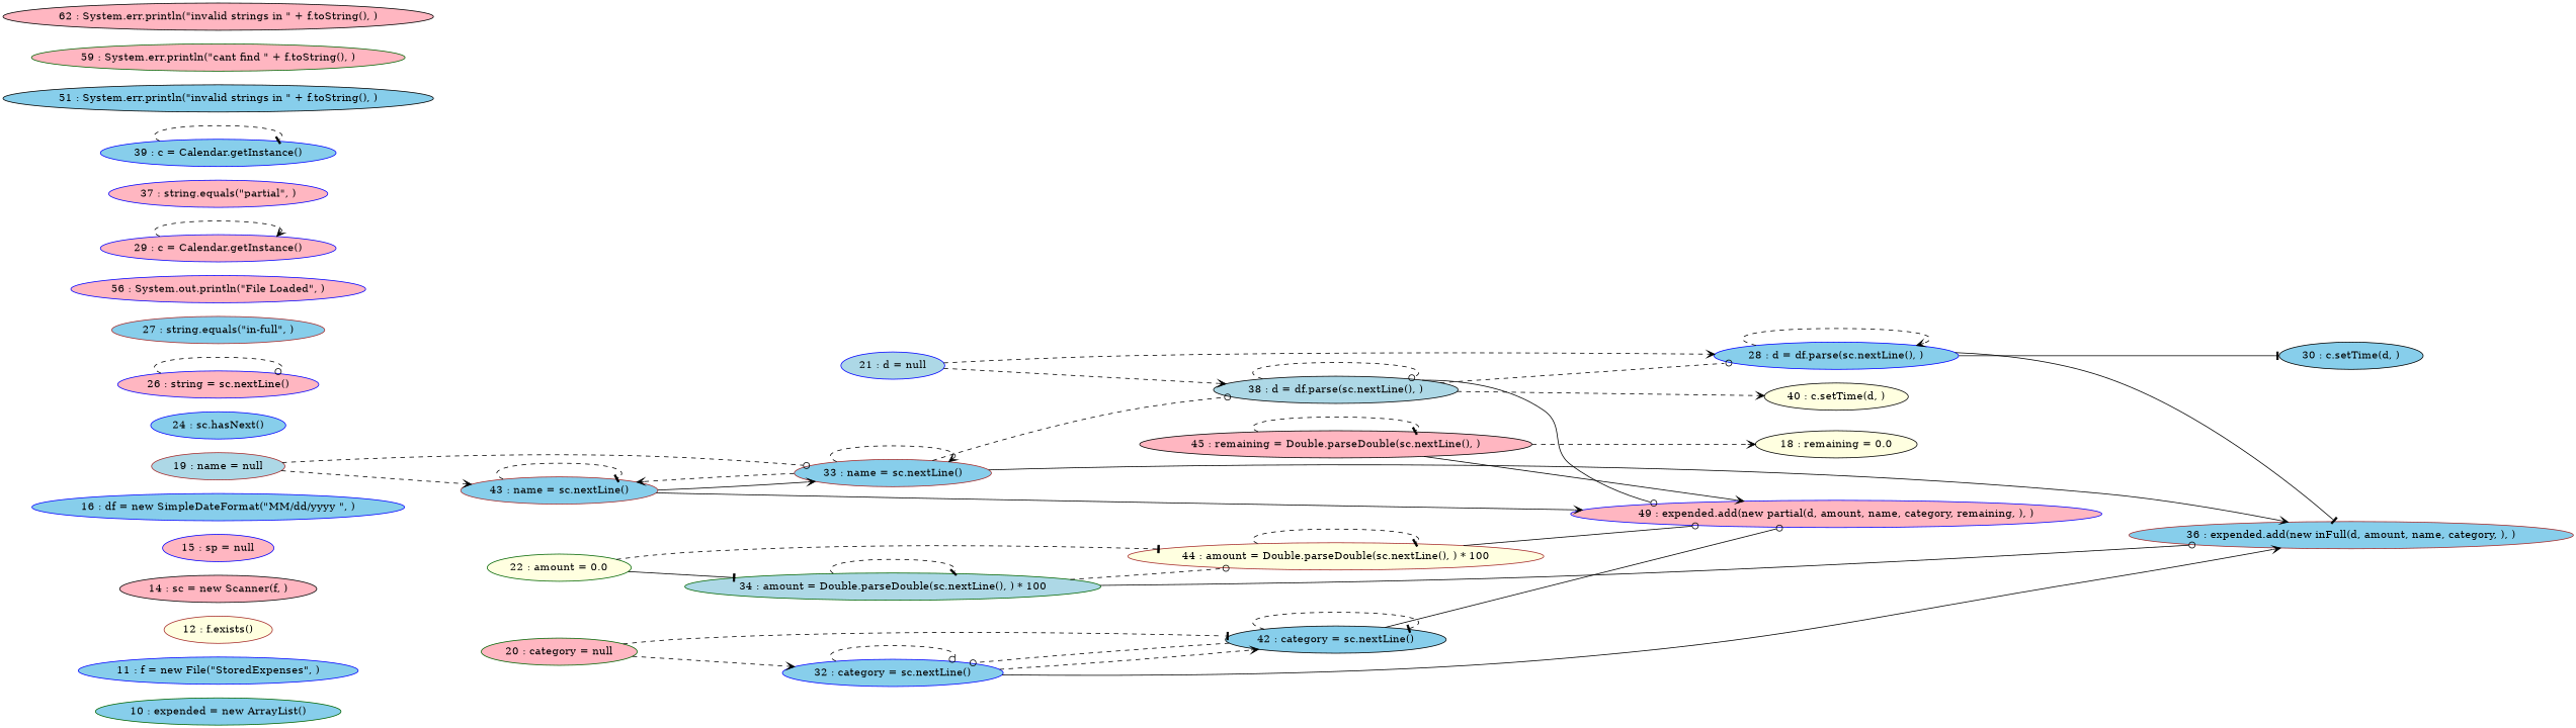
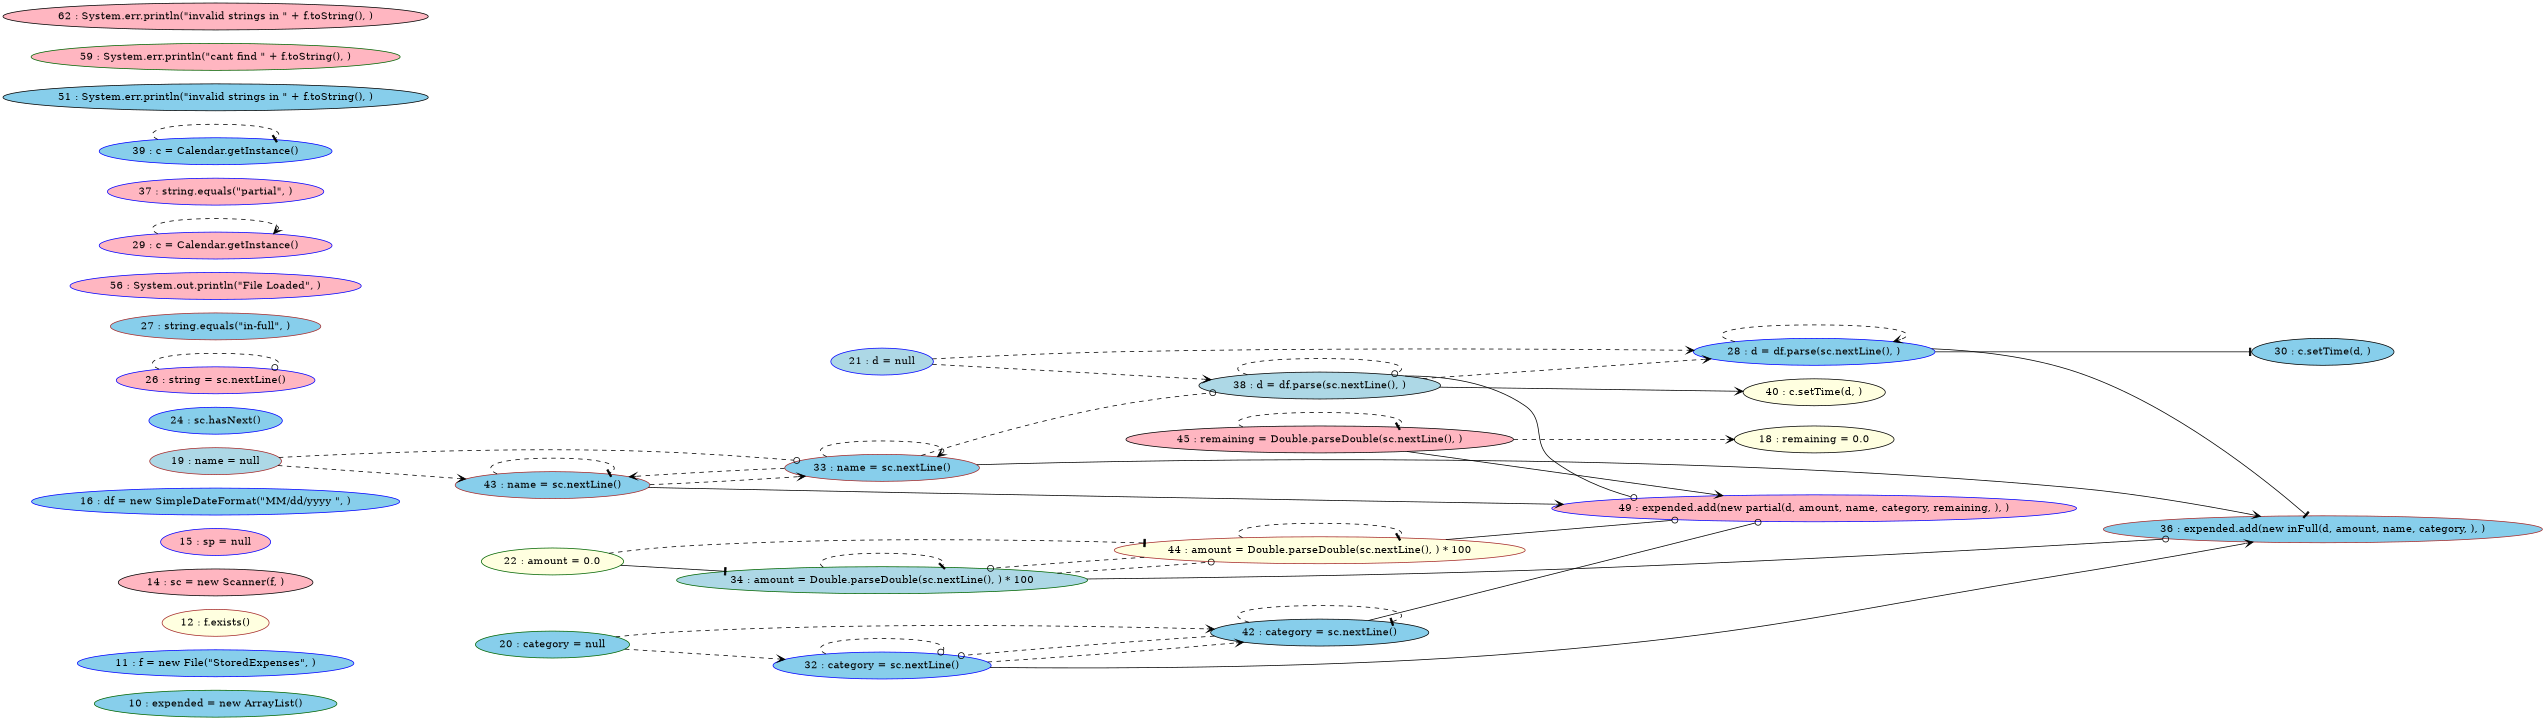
  digraph {
    rankdir=LR
    node [color=blue fillcolor=skyblue style=filled]
    edge [arrowhead=vee style=dashed]
    "10 : expended = new ArrayList()" [color=darkgreen]
    "11 : f = new File(\"StoredExpenses\", )"
    "12 : f.exists()" [color=brown fillcolor=lightyellow]
    "14 : sc = new Scanner(f, )" [color=black fillcolor=lightpink]
    "15 : sp = null" [fillcolor=lightpink]
    "16 : df = new SimpleDateFormat(\"MM/dd/yyyy \", )"
    "18 : remaining = 0.0" [color=black fillcolor=lightyellow]
    "45 : remaining = Double.parseDouble(sc.nextLine(), )" [color=black fillcolor=lightpink]
    "49 : expended.add(new partial(d, amount, name, category, remaining, ), )" [fillcolor=lightpink]
    "19 : name = null" [color=brown fillcolor=lightblue]
    "33 : name = sc.nextLine()" [color=brown]
    "43 : name = sc.nextLine()" [color=brown]
    "36 : expended.add(new inFull(d, amount, name, category, ), )" [color=brown]
    "38 : d = df.parse(sc.nextLine(), )" [color=black fillcolor=lightblue]
-   "20 : category = null" [color=darkgreen fillcolor=lightpink]
+   "20 : category = null" [color=darkgreen]
    "42 : category = sc.nextLine()" [color=black]
    "32 : category = sc.nextLine()"
    "21 : d = null" [fillcolor=lightblue]
    "28 : d = df.parse(sc.nextLine(), )"
    "40 : c.setTime(d, )" [color=black fillcolor=lightyellow]
    "30 : c.setTime(d, )" [color=black]
    "22 : amount = 0.0" [color=darkgreen fillcolor=lightyellow]
    "34 : amount = Double.parseDouble(sc.nextLine(), ) * 100" [color=darkgreen fillcolor=lightblue]
    "44 : amount = Double.parseDouble(sc.nextLine(), ) * 100" [color=brown fillcolor=lightyellow]
    "24 : sc.hasNext()"
    "26 : string = sc.nextLine()" [fillcolor=lightpink]
    "27 : string.equals(\"in-full\", )" [color=brown]
    "56 : System.out.println(\"File Loaded\", )" [fillcolor=lightpink]
    "29 : c = Calendar.getInstance()" [fillcolor=lightpink]
    "37 : string.equals(\"partial\", )" [fillcolor=lightpink]
    "39 : c = Calendar.getInstance()"
    "51 : System.err.println(\"invalid strings in \" + f.toString(), )" [color=black]
    "59 : System.err.println(\"cant find \" + f.toString(), )" [color=darkgreen fillcolor=lightpink]
    "62 : System.err.println(\"invalid strings in \" + f.toString(), )" [color=black fillcolor=lightpink]
    "45 : remaining = Double.parseDouble(sc.nextLine(), )" -> "18 : remaining = 0.0"
    "45 : remaining = Double.parseDouble(sc.nextLine(), )" -> "45 : remaining = Double.parseDouble(sc.nextLine(), )" [arrowhead=tee]
    "45 : remaining = Double.parseDouble(sc.nextLine(), )" -> "49 : expended.add(new partial(d, amount, name, category, remaining, ), )" [style=""]
    "19 : name = null" -> "33 : name = sc.nextLine()" [arrowhead=odot]
    "19 : name = null" -> "43 : name = sc.nextLine()"
    "33 : name = sc.nextLine()" -> "33 : name = sc.nextLine()"
    "33 : name = sc.nextLine()" -> "43 : name = sc.nextLine()"
    "33 : name = sc.nextLine()" -> "36 : expended.add(new inFull(d, amount, name, category, ), )" [style=""]
    "33 : name = sc.nextLine()" -> "38 : d = df.parse(sc.nextLine(), )" [arrowhead=odot]
    "43 : name = sc.nextLine()" -> "49 : expended.add(new partial(d, amount, name, category, remaining, ), )" [style=""]
-   "43 : name = sc.nextLine()" -> "33 : name = sc.nextLine()" [style=solid]
+   "43 : name = sc.nextLine()" -> "33 : name = sc.nextLine()"
    "43 : name = sc.nextLine()" -> "43 : name = sc.nextLine()" [arrowhead=tee]
    "38 : d = df.parse(sc.nextLine(), )" -> "49 : expended.add(new partial(d, amount, name, category, remaining, ), )" [arrowhead=odot style=""]
    "38 : d = df.parse(sc.nextLine(), )" -> "38 : d = df.parse(sc.nextLine(), )" [arrowhead=odot]
-   "38 : d = df.parse(sc.nextLine(), )" -> "28 : d = df.parse(sc.nextLine(), )" [arrowhead=odot]
-   "38 : d = df.parse(sc.nextLine(), )" -> "40 : c.setTime(d, )"
-   "20 : category = null" -> "42 : category = sc.nextLine()" [arrowhead=tee]
+   "38 : d = df.parse(sc.nextLine(), )" -> "28 : d = df.parse(sc.nextLine(), )"
+   "38 : d = df.parse(sc.nextLine(), )" -> "40 : c.setTime(d, )" [style=""]
+   "20 : category = null" -> "42 : category = sc.nextLine()"
    "20 : category = null" -> "32 : category = sc.nextLine()"
    "42 : category = sc.nextLine()" -> "49 : expended.add(new partial(d, amount, name, category, remaining, ), )" [arrowhead=odot style=""]
    "42 : category = sc.nextLine()" -> "42 : category = sc.nextLine()" [arrowhead=tee]
    "42 : category = sc.nextLine()" -> "32 : category = sc.nextLine()" [arrowhead=odot]
    "32 : category = sc.nextLine()" -> "36 : expended.add(new inFull(d, amount, name, category, ), )" [style=""]
    "32 : category = sc.nextLine()" -> "42 : category = sc.nextLine()"
    "32 : category = sc.nextLine()" -> "32 : category = sc.nextLine()" [arrowhead=odot]
    "21 : d = null" -> "38 : d = df.parse(sc.nextLine(), )"
    "21 : d = null" -> "28 : d = df.parse(sc.nextLine(), )"
    "28 : d = df.parse(sc.nextLine(), )" -> "36 : expended.add(new inFull(d, amount, name, category, ), )" [arrowhead=tee style=""]
    "28 : d = df.parse(sc.nextLine(), )" -> "28 : d = df.parse(sc.nextLine(), )"
    "28 : d = df.parse(sc.nextLine(), )" -> "30 : c.setTime(d, )" [arrowhead=tee style=""]
    "22 : amount = 0.0" -> "34 : amount = Double.parseDouble(sc.nextLine(), ) * 100" [arrowhead=tee style=solid]
    "22 : amount = 0.0" -> "44 : amount = Double.parseDouble(sc.nextLine(), ) * 100" [arrowhead=tee]
    "34 : amount = Double.parseDouble(sc.nextLine(), ) * 100" -> "36 : expended.add(new inFull(d, amount, name, category, ), )" [arrowhead=odot style=""]
    "34 : amount = Double.parseDouble(sc.nextLine(), ) * 100" -> "34 : amount = Double.parseDouble(sc.nextLine(), ) * 100" [arrowhead=tee]
    "34 : amount = Double.parseDouble(sc.nextLine(), ) * 100" -> "44 : amount = Double.parseDouble(sc.nextLine(), ) * 100" [arrowhead=odot]
    "44 : amount = Double.parseDouble(sc.nextLine(), ) * 100" -> "49 : expended.add(new partial(d, amount, name, category, remaining, ), )" [arrowhead=odot style=""]
+   "44 : amount = Double.parseDouble(sc.nextLine(), ) * 100" -> "34 : amount = Double.parseDouble(sc.nextLine(), ) * 100" [arrowhead=odot]
    "44 : amount = Double.parseDouble(sc.nextLine(), ) * 100" -> "44 : amount = Double.parseDouble(sc.nextLine(), ) * 100" [arrowhead=tee]
    "26 : string = sc.nextLine()" -> "26 : string = sc.nextLine()" [arrowhead=odot]
    "29 : c = Calendar.getInstance()" -> "29 : c = Calendar.getInstance()"
    "39 : c = Calendar.getInstance()" -> "39 : c = Calendar.getInstance()" [arrowhead=tee]
  }
